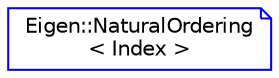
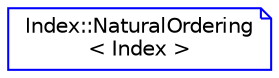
  digraph {
    rankdir=LR
-   n1 [color=blue fillcolor=white fontname=Helvetica fontsize=10 height=0.2 label="Eigen::NaturalOrdering\l\< Index \>" shape=note style=filled width=0.4]
+   n1 [color=blue fillcolor=white fontname=Helvetica fontsize=10 height=0.2 label="Index::NaturalOrdering\l\< Index \>" shape=note style=filled width=0.4]
  }
